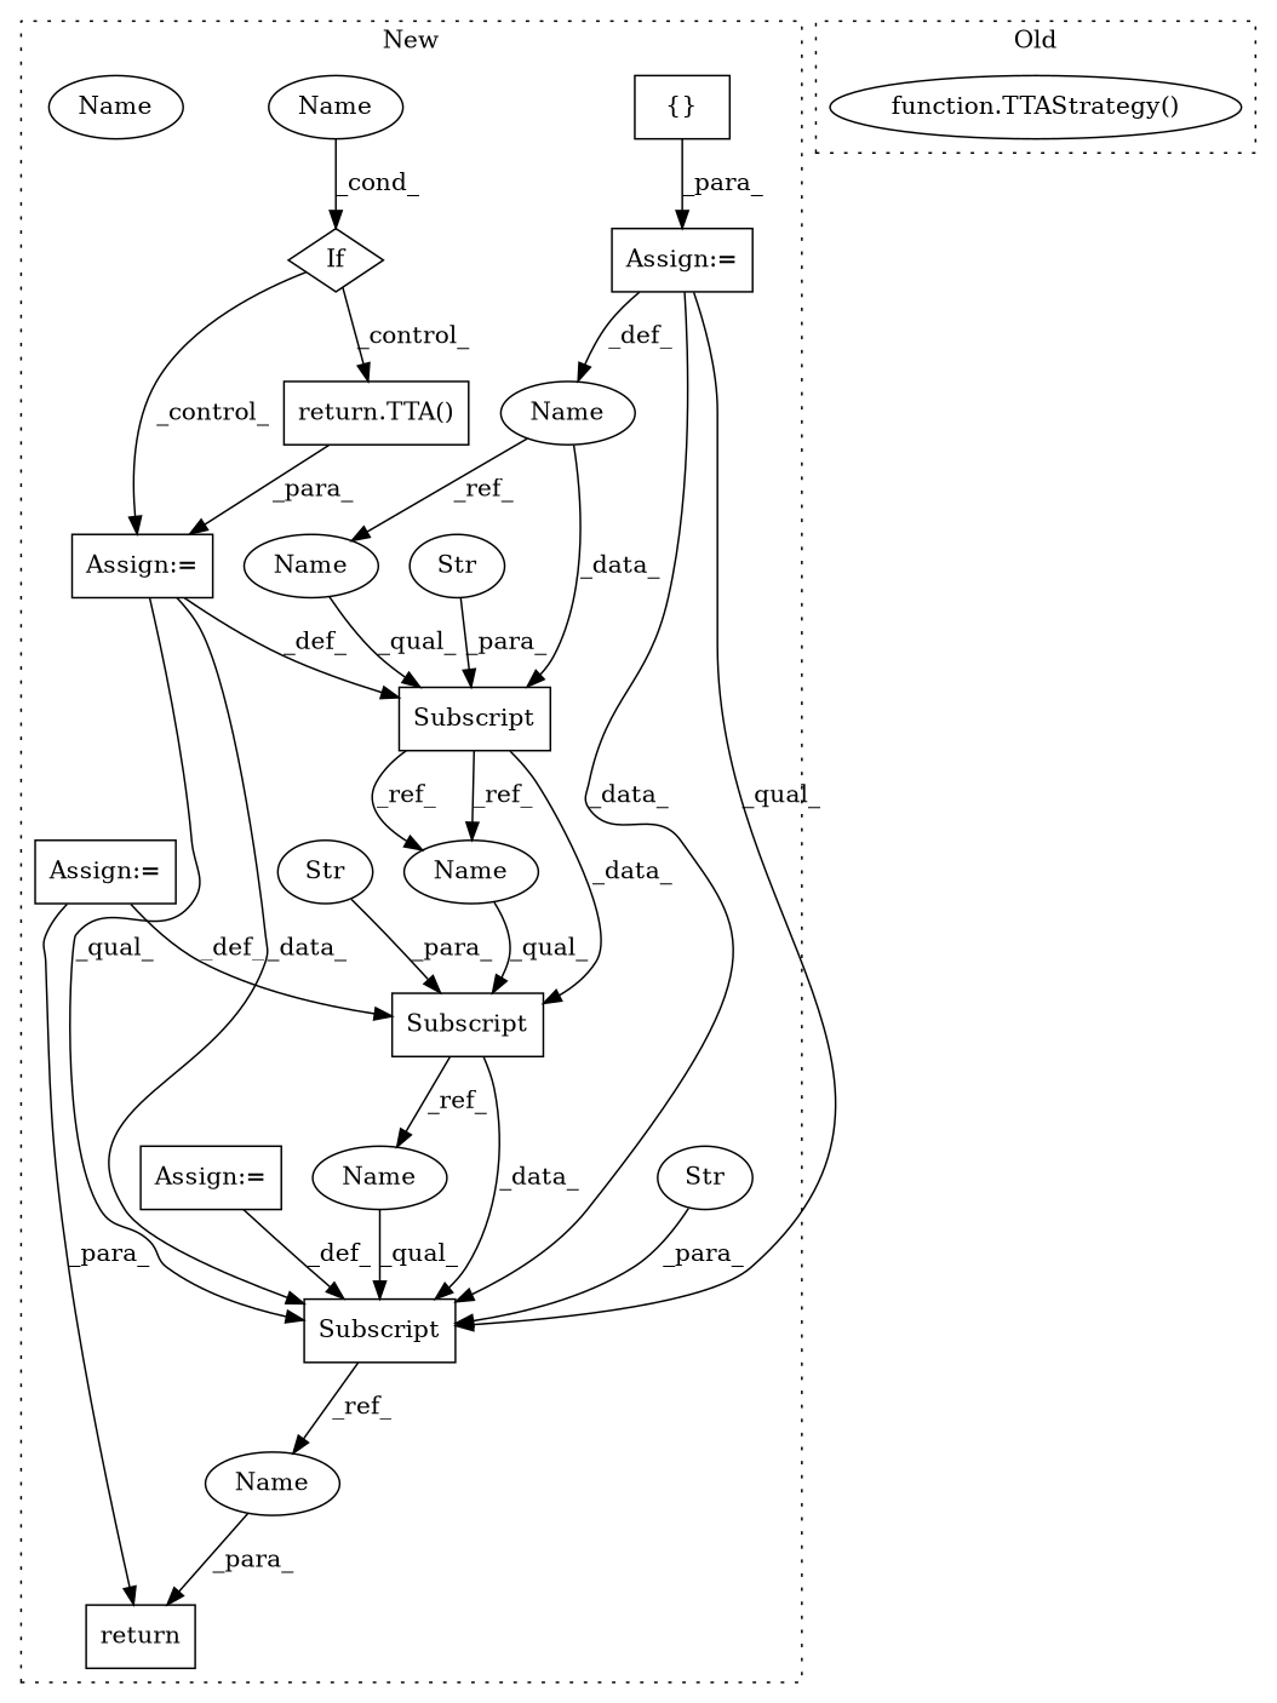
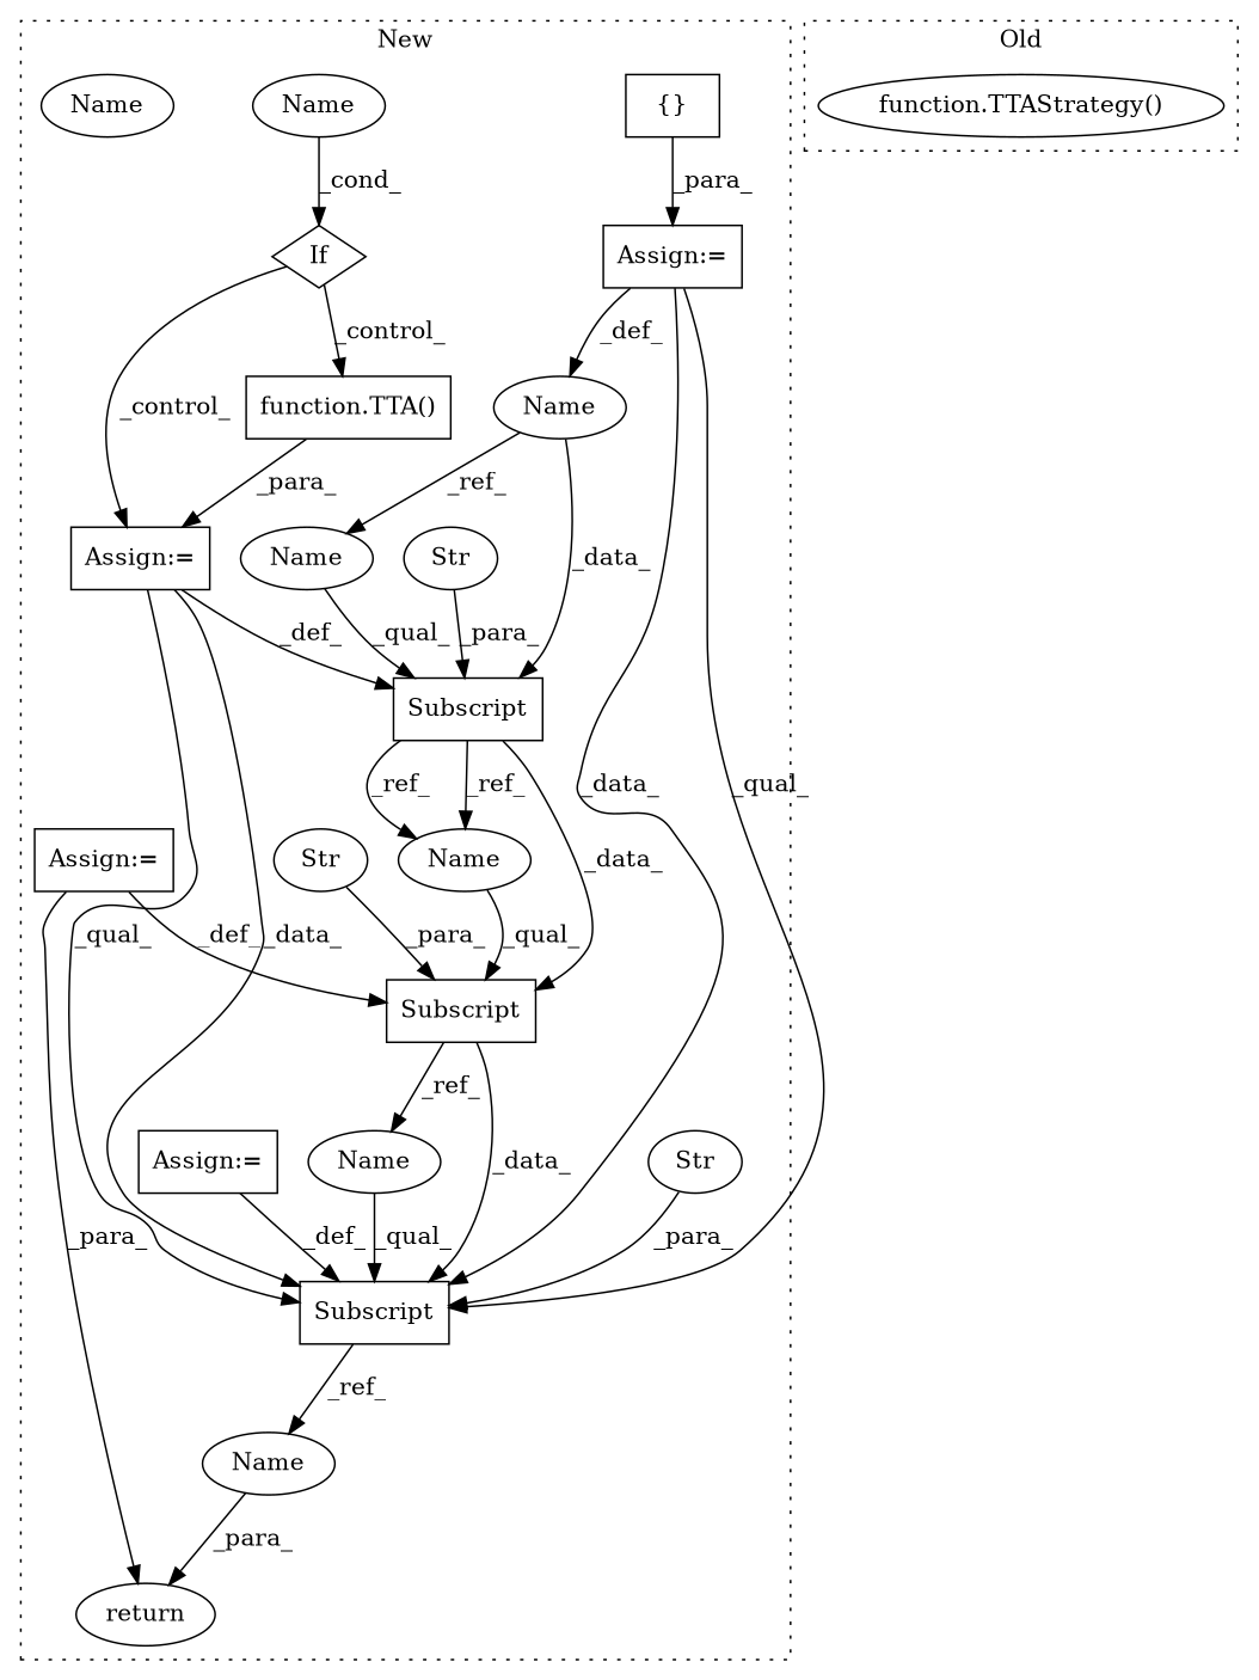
  digraph {
    node [a=87 l=10 s=3601 shape=ellipse]
    n1 [a=63 l="20,0" label=Subscript s="3601,0" shape=box]
    n2 [a=66 l=8 label=Str s=3612]
    n3 [a=63 l="19,0" label=Subscript s="3641,0" shape=box]
    n4 [a=66 l=7 label=Str s=3652]
    n5 [a=95 l="2,1" label="{}" s="3522,3523" shape=box]
    n6 [a=63 l="17,0" label=Subscript s="3566,0" shape=box]
    n7 [a=66 l=5 label=Str s=3577]
    n8 [label=Name s=3488]
-   n9 [a=75 l=5 label="return.TTA()" s=3586 shape=box]
+   n9 [a=75 l=5 label="function.TTA()" s=3586 shape=box]
    n10 [a=96 l=3 label=If s=3533 shape=diamond]
    n11 [l=16 label=Name s=3536]
    n12 [a=68 l=3 label="Assign:=" s=3583 shape=box]
    n13 [a=68 l=3 label="Assign:=" s=3660 shape=box]
    n14 [a=68 l=3 label="Assign:=" s=3621 shape=box]
    n15 [a=68 l=24 label="Assign:=" s=3498 shape=box]
-   n16 [a=93 l=7 label=return s=3684 shape=box]
+   n16 [a=93 l=7 label=return s=3684]
    n17 [label=Name]
    n18 [label=Name]
    n19 [label=Name s=3566]
    n20 [label=Name s=3641]
    n21 [label=Name s=3691]
    n22 [a=75 l=13 label="function.TTAStrategy()" s=3293]
    subgraph cluster_1 {
      label=New
      style=dotted
      n1
      n2
      n3
      n4
      n5
      n6
      n7
      n8
      n9
      n10
      n11
      n12
      n13
      n14
      n15
      n16
      n17
      n18
      n19
      n20
      n21
    }
    subgraph cluster_2 {
      label=Old
      style=dotted
      n22
    }
    n1 -> n3 [label=_data_]
    n1 -> n20 [label=_ref_]
    n2 -> n1 [label=_para_]
    n3 -> n21 [label=_ref_]
    n4 -> n3 [label=_para_]
    n5 -> n15 [label=_para_]
    n6 -> n1 [label=_data_]
    n6 -> n18 [label=_ref_]
    n6 -> n18 [label=_ref_]
    n7 -> n6 [label=_para_]
    n8 -> n6 [label=_data_]
    n8 -> n19 [label=_ref_]
    n9 -> n12 [label=_para_]
    n10 -> n9 [label=_control_]
    n10 -> n12 [label=_control_]
    n11 -> n10 [label=_cond_]
    n12 -> n3 [label=_data_]
    n12 -> n3 [label=_qual_]
    n12 -> n6 [label=_def_]
    n13 -> n3 [label=_def_]
    n14 -> n1 [label=_def_]
    n14 -> n16 [label=_para_]
    n15 -> n3 [label=_data_]
    n15 -> n3 [label=_qual_]
    n15 -> n8 [label=_def_]
    n18 -> n1 [label=_qual_]
    n19 -> n6 [label=_qual_]
    n20 -> n3 [label=_qual_]
    n21 -> n16 [label=_para_]
  }
